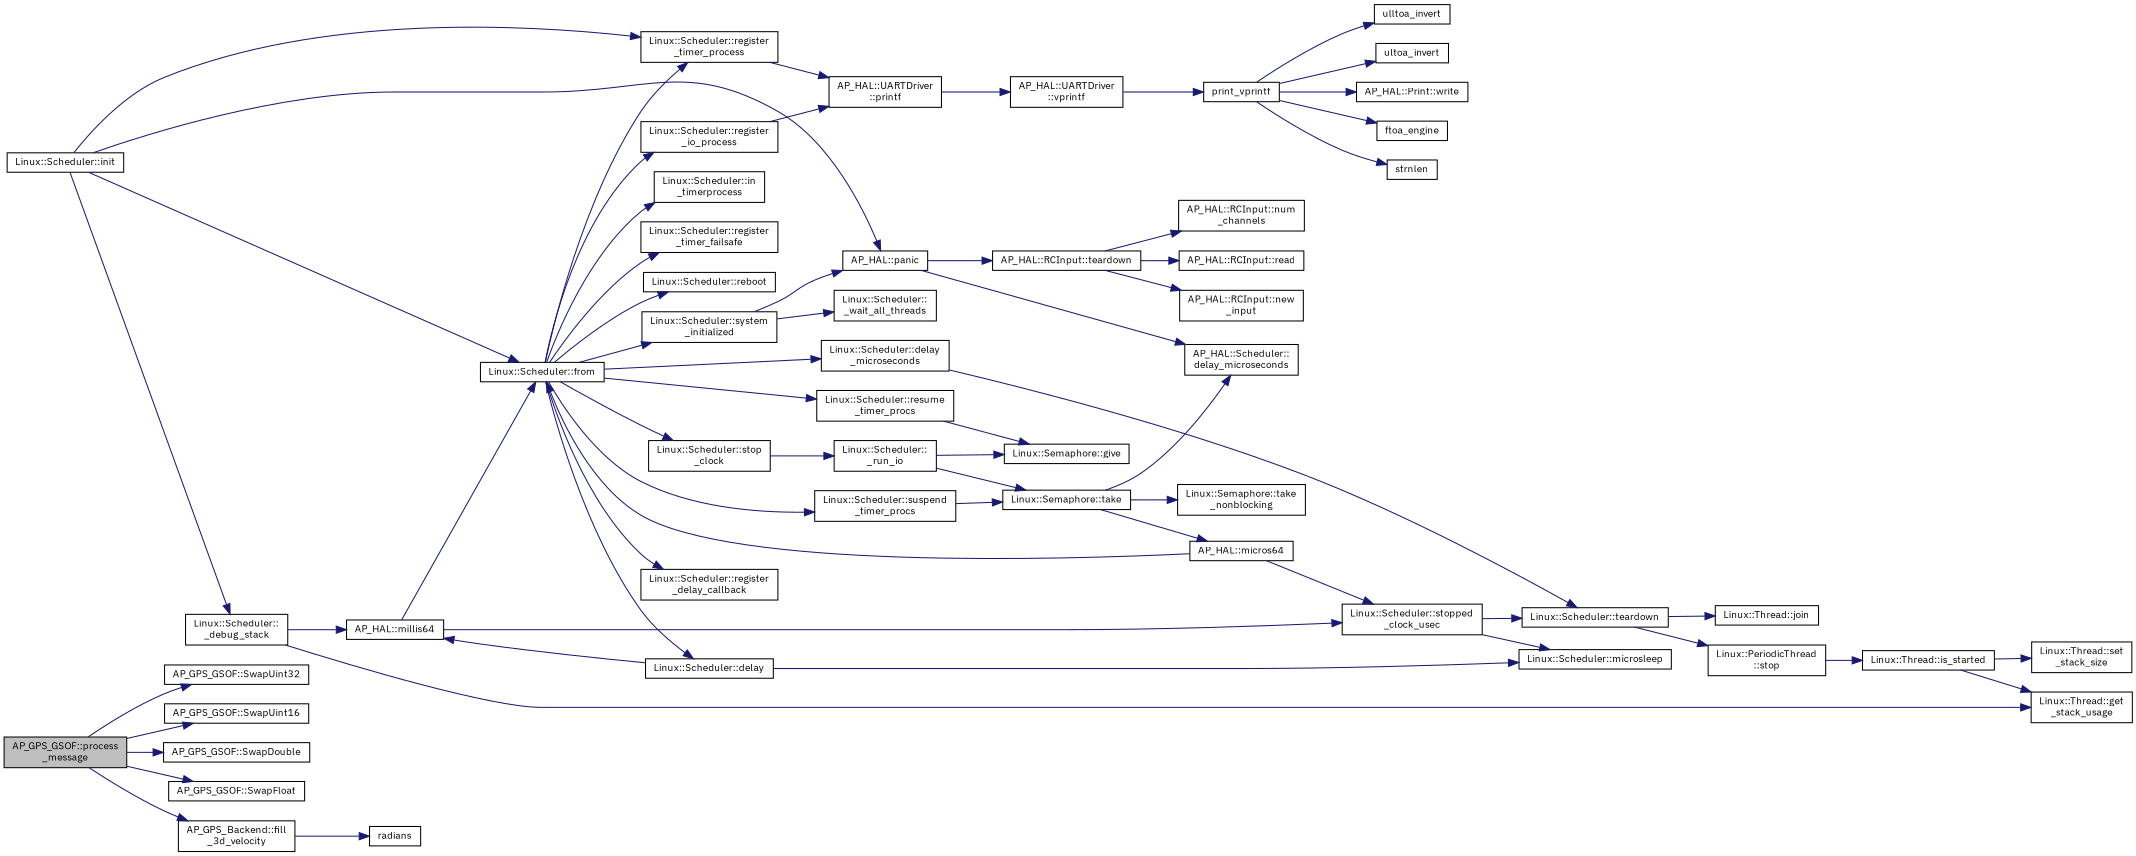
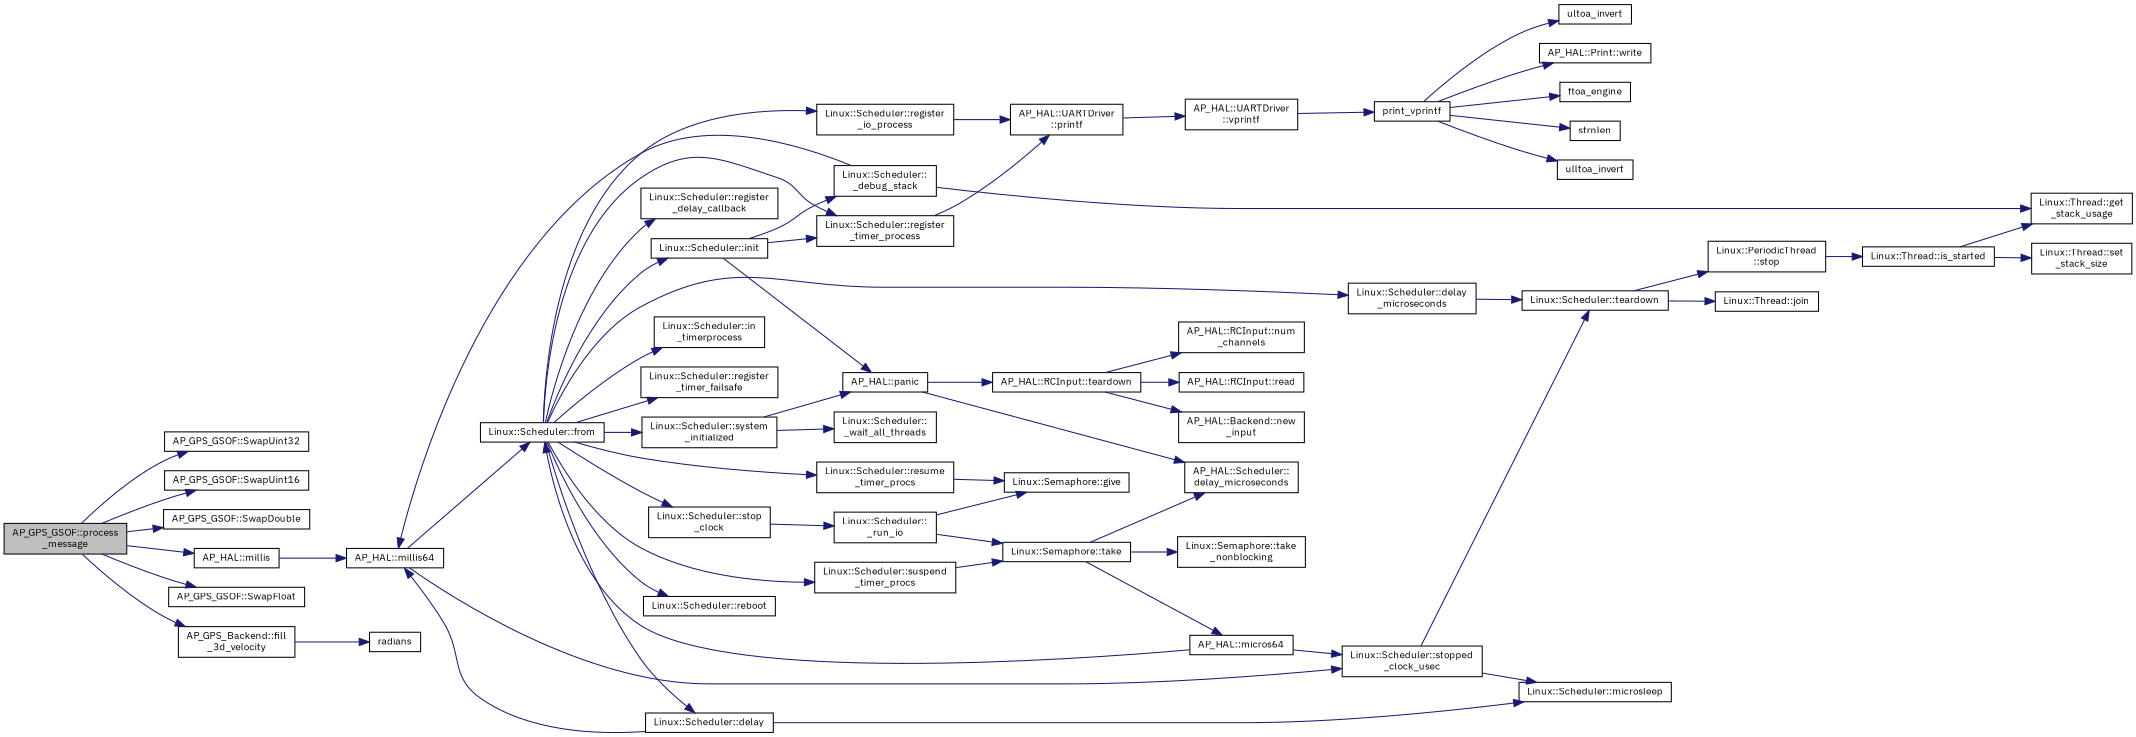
  digraph {
    fontname="IBM Plex Sans"
    rankdir=LR
    node [color=black fillcolor=white fontname="IBM Plex Sans" fontsize=10 shape=record style=filled]
    edge [color=midnightblue fontname="IBM Plex Sans" fontsize=10 labelfontname=Helvetica labelfontsize=10 style=solid]
    n1 [fillcolor=grey75 fontcolor=black height=0.2 label="AP_GPS_GSOF::process\l_message" width=0.4]
    n2 [height=0.2 label="AP_GPS_GSOF::SwapUint32" width=0.4]
    n3 [height=0.2 label="AP_GPS_GSOF::SwapUint16" width=0.4]
    n4 [height=0.2 label="AP_GPS_GSOF::SwapDouble" width=0.4]
+   n5 [height=0.2 label="AP_HAL::millis" width=0.4]
    n6 [height=0.2 label="AP_GPS_GSOF::SwapFloat" width=0.4]
    n7 [height=0.2 label="AP_GPS_Backend::fill\l_3d_velocity" width=0.4]
    n8 [height=0.2 label="AP_HAL::millis64" width=0.4]
    n9 [height=0.2 label=radians width=0.4]
    n10 [height=0.2 label="Linux::Scheduler::from" width=0.4]
    n11 [height=0.2 label="Linux::Scheduler::stopped\l_clock_usec" width=0.4]
    n12 [height=0.2 label="Linux::Scheduler::init" width=0.4]
    n13 [height=0.2 label="Linux::Scheduler::register\l_timer_process" width=0.4]
    n14 [height=0.2 label="Linux::Scheduler::delay" width=0.4]
    n15 [height=0.2 label="Linux::Scheduler::delay\l_microseconds" width=0.4]
    n16 [height=0.2 label="Linux::Scheduler::register\l_delay_callback" width=0.4]
    n17 [height=0.2 label="Linux::Scheduler::register\l_io_process" width=0.4]
    n18 [height=0.2 label="Linux::Scheduler::suspend\l_timer_procs" width=0.4]
    n19 [height=0.2 label="Linux::Scheduler::resume\l_timer_procs" width=0.4]
    n20 [height=0.2 label="Linux::Scheduler::in\l_timerprocess" width=0.4]
    n21 [height=0.2 label="Linux::Scheduler::register\l_timer_failsafe" width=0.4]
    n22 [height=0.2 label="Linux::Scheduler::system\l_initialized" width=0.4]
    n23 [height=0.2 label="Linux::Scheduler::reboot" width=0.4]
    n24 [height=0.2 label="Linux::Scheduler::stop\l_clock" width=0.4]
    n25 [height=0.2 label="Linux::Scheduler::microsleep" width=0.4]
    n26 [height=0.2 label="Linux::Scheduler::teardown" width=0.4]
    n27 [height=0.2 label="AP_HAL::panic" width=0.4]
    n28 [height=0.2 label="Linux::Scheduler::\l_debug_stack" width=0.4]
    n29 [height=0.2 label="AP_HAL::UARTDriver\l::printf" width=0.4]
    n30 [height=0.2 label="Linux::Semaphore::take" width=0.4]
    n31 [height=0.2 label="Linux::Semaphore::give" width=0.4]
    n32 [height=0.2 label="Linux::Scheduler::\l_wait_all_threads" width=0.4]
    n33 [height=0.2 label="Linux::Scheduler::\l_run_io" width=0.4]
    n34 [height=0.2 label="AP_HAL::RCInput::teardown" width=0.4]
    n35 [height=0.2 label="AP_HAL::Scheduler::\ldelay_microseconds" width=0.4]
    n36 [height=0.2 label="Linux::Thread::get\l_stack_usage" width=0.4]
-   n37 [height=0.2 label="AP_HAL::RCInput::new\l_input" width=0.4]
+   n37 [height=0.2 label="AP_HAL::Backend::new\l_input" width=0.4]
    n38 [height=0.2 label="AP_HAL::RCInput::num\l_channels" width=0.4]
    n39 [height=0.2 label="AP_HAL::RCInput::read" width=0.4]
    n40 [height=0.2 label="AP_HAL::UARTDriver\l::vprintf" width=0.4]
    n41 [height=0.2 label=print_vprintf width=0.4]
    n42 [height=0.2 label="AP_HAL::Print::write" width=0.4]
    n43 [height=0.2 label=ftoa_engine width=0.4]
    n44 [height=0.2 label=strnlen width=0.4]
    n45 [height=0.2 label=ulltoa_invert width=0.4]
    n46 [height=0.2 label=ultoa_invert width=0.4]
    n47 [height=0.2 label="Linux::Semaphore::take\l_nonblocking" width=0.4]
    n48 [height=0.2 label="AP_HAL::micros64" width=0.4]
    n49 [height=0.2 label="Linux::PeriodicThread\l::stop" width=0.4]
    n50 [height=0.2 label="Linux::Thread::join" width=0.4]
    n51 [height=0.2 label="Linux::Thread::is_started" width=0.4]
    n52 [height=0.2 label="Linux::Thread::set\l_stack_size" width=0.4]
    n1 -> n2
    n1 -> n3
    n1 -> n4
+   n1 -> n5
    n1 -> n6
    n1 -> n7
+   n5 -> n8
    n7 -> n9
    n8 -> n10
    n8 -> n11
-   n12 -> n10
+   n10 -> n12
    n10 -> n13
    n10 -> n14
    n10 -> n15
    n10 -> n16
    n10 -> n17
    n10 -> n18
    n10 -> n19
    n10 -> n20
    n10 -> n21
    n10 -> n22
    n10 -> n23
    n10 -> n24
    n11 -> n25
    n11 -> n26
    n12 -> n13
    n12 -> n27
    n12 -> n28
    n13 -> n29
    n14 -> n8
    n14 -> n25
    n15 -> n26
    n17 -> n29
    n18 -> n30
    n19 -> n31
    n22 -> n27
    n22 -> n32
    n24 -> n33
    n26 -> n49
    n26 -> n50
    n27 -> n34
    n27 -> n35
    n28 -> n8
    n28 -> n36
    n29 -> n40
    n30 -> n35
    n30 -> n47
    n30 -> n48
    n33 -> n30
    n33 -> n31
    n34 -> n37
    n34 -> n38
    n34 -> n39
    n40 -> n41
    n41 -> n42
    n41 -> n43
    n41 -> n44
    n41 -> n45
    n41 -> n46
    n48 -> n10
    n48 -> n11
    n49 -> n51
    n51 -> n36
    n51 -> n52
  }
